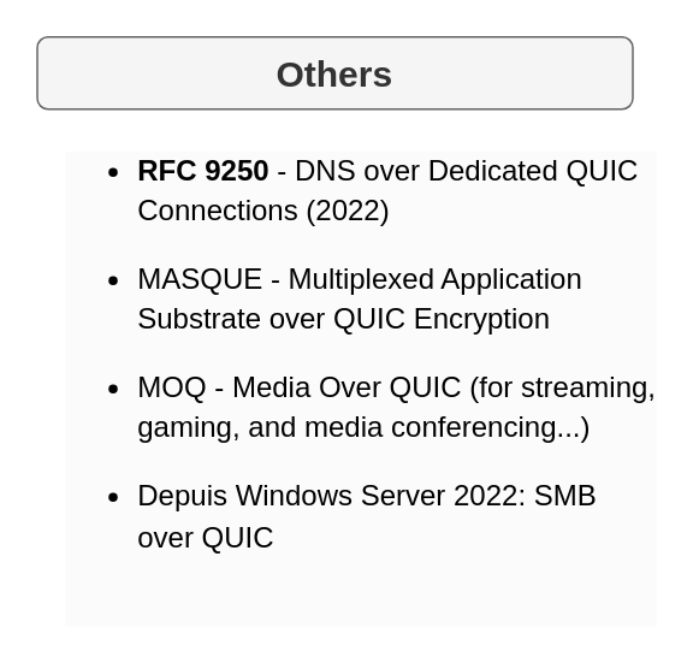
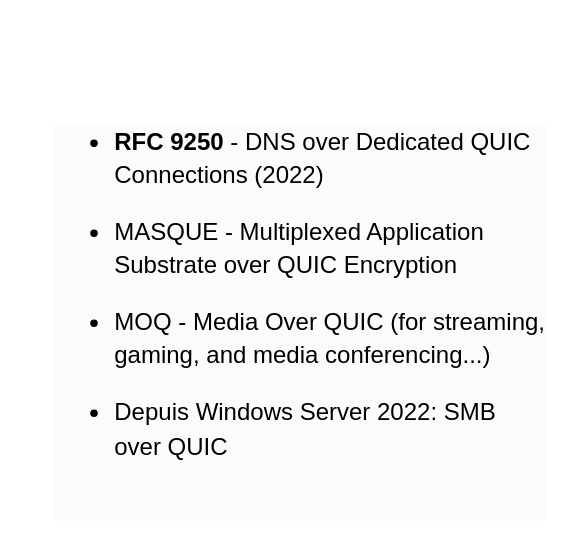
  <mxCell id="0" />
  <mxCell id="1" parent="0" />
- <mxCell id="2" value="&lt;font style=&quot;font-size: 20px;&quot;&gt;&lt;b&gt;Others&lt;/b&gt;&lt;/font&gt;" style="text;html=1;align=center;verticalAlign=middle;whiteSpace=wrap;rounded=1;fillColor=#f5f5f5;fontColor=#333333;strokeColor=#666666;" vertex="1" parent="1"><mxGeometry x="20" y="20" width="330" height="40" as="geometry" /></mxCell>
  <mxCell id="3" value="&lt;ul style=&quot;orphans: 2; text-indent: 0px; widows: 2; text-decoration-thickness: initial; text-decoration-style: initial; text-decoration-color: initial; background-color: rgb(251, 251, 251); font-size: 16px;&quot;&gt;&lt;li dir=&quot;ltr&quot; style=&quot;list-style-type: disc; font-family: Arial, sans-serif; background-color: transparent; font-variant-numeric: normal; font-variant-east-asian: normal; font-variant-alternates: normal; font-variant-position: normal; vertical-align: baseline; white-space-collapse: preserve;&quot; aria-level=&quot;1&quot;&gt;&lt;p dir=&quot;ltr&quot; style=&quot;text-align: left; line-height: 1.38; margin-top: 12pt; margin-bottom: 0pt;&quot; role=&quot;presentation&quot;&gt;&lt;b&gt;RFC 9250&lt;/b&gt; - DNS over Dedicated QUIC Connections (2022)&lt;/p&gt;&lt;/li&gt;&lt;li dir=&quot;ltr&quot; style=&quot;list-style-type: disc; font-family: Arial, sans-serif; background-color: transparent; font-variant-numeric: normal; font-variant-east-asian: normal; font-variant-alternates: normal; font-variant-position: normal; vertical-align: baseline; white-space-collapse: preserve;&quot; aria-level=&quot;1&quot;&gt;&lt;p dir=&quot;ltr&quot; style=&quot;text-align: left; line-height: 1.38; margin-top: 12pt; margin-bottom: 0pt;&quot; role=&quot;presentation&quot;&gt;MASQUE - Multiplexed Application Substrate over QUIC Encryption&lt;/p&gt;&lt;/li&gt;&lt;li dir=&quot;ltr&quot; style=&quot;list-style-type: disc; font-family: Arial, sans-serif; background-color: transparent; font-variant-numeric: normal; font-variant-east-asian: normal; font-variant-alternates: normal; font-variant-position: normal; vertical-align: baseline; white-space-collapse: preserve;&quot; aria-level=&quot;1&quot;&gt;&lt;p dir=&quot;ltr&quot; style=&quot;text-align: left; line-height: 1.38; margin-top: 12pt; margin-bottom: 0pt;&quot; role=&quot;presentation&quot;&gt;MOQ - Media Over QUIC (for streaming, gaming, and media conferencing...)&lt;/p&gt;&lt;/li&gt;&lt;li dir=&quot;ltr&quot; style=&quot;list-style-type: disc; font-family: Arial, sans-serif; background-color: transparent; font-variant-numeric: normal; font-variant-east-asian: normal; font-variant-alternates: normal; font-variant-position: normal; vertical-align: baseline; white-space-collapse: preserve;&quot; aria-level=&quot;1&quot;&gt;&lt;p dir=&quot;ltr&quot; style=&quot;text-align: left; line-height: 1.38; margin-top: 12pt; margin-bottom: 0pt;&quot; role=&quot;presentation&quot;&gt;Depuis Windows Server 2022: SMB over QUIC&lt;/p&gt;&lt;/li&gt;&lt;div style=&quot;text-align: left;&quot;&gt;&lt;br&gt;&lt;/div&gt;&lt;div style=&quot;text-align: left;&quot;&gt;&lt;br&gt;&lt;/div&gt;&lt;h2 id=&quot;applicability-and-manageability&quot; style=&quot;color: rgb(0, 0, 0); font-family: Helvetica; font-size: 15px; font-style: normal; font-variant-ligatures: normal; font-variant-caps: normal; letter-spacing: normal; text-transform: none; word-spacing: 0px; -webkit-text-stroke-width: 0px; white-space: normal; font-weight: 400;&quot;&gt;&lt;/h2&gt;&lt;/ul&gt;" style="text;html=1;align=center;verticalAlign=middle;whiteSpace=wrap;rounded=0;" vertex="1" parent="1"><mxGeometry x="35" y="100" width="330" height="230" as="geometry" /></mxCell>
